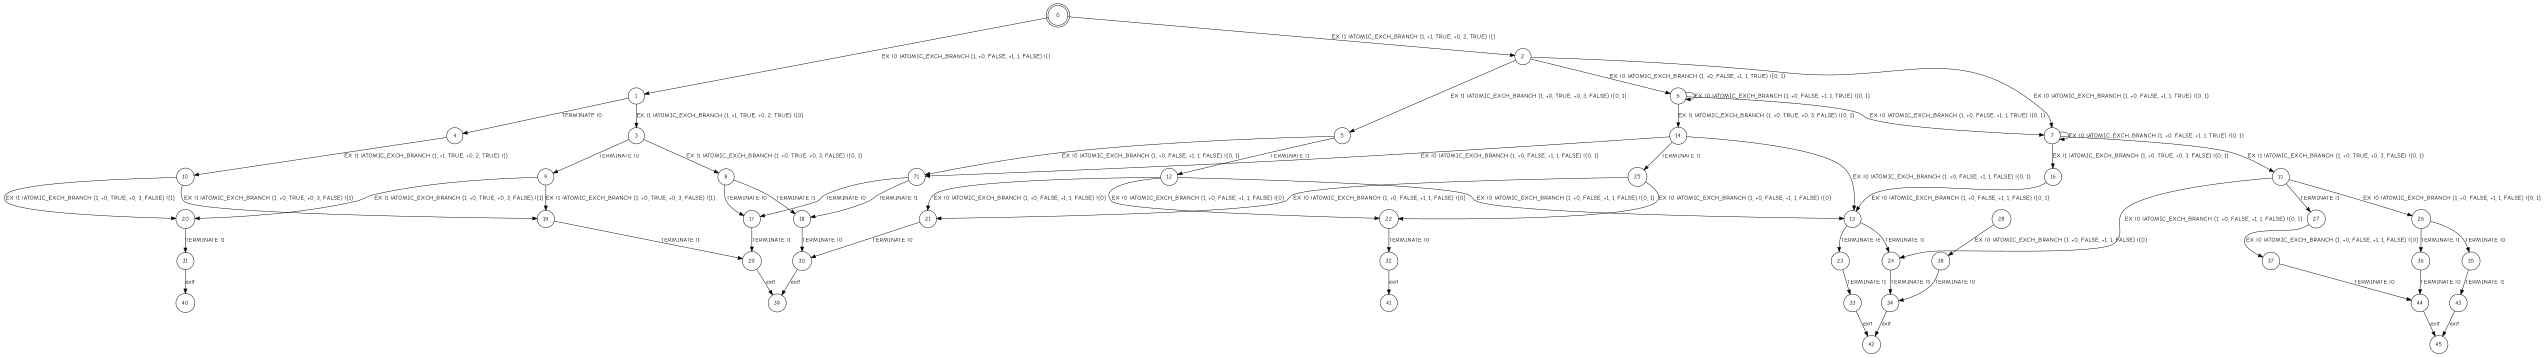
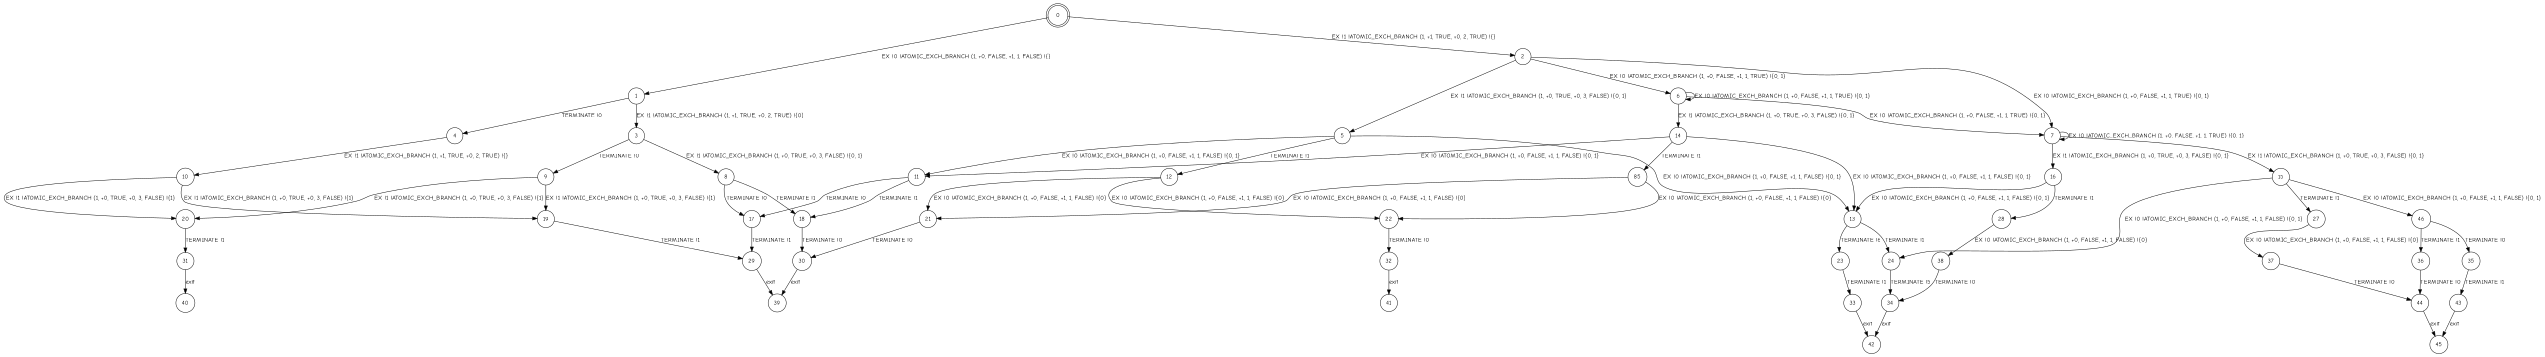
  digraph {
    fontname="Comic Neue"
    node [fontname="Comic Neue" shape=circle]
    edge [fontname="Comic Neue"]
    0 [peripheries=2]
    1
    2
    3
    4
    5
    6
    7
    8
    9
    10
-   11 [label=71]
+   11
    12
    13
    14
    15
    16
    17
    18
    19
    20
    21
    22
    23
    24
-   25
-   26
+   25 [label=85]
+   26 [label=46]
    27
    28
    29
    30
    31
    32
    33
    34
    35
    36
    37
    38
    39
    40
    41
    42
    43
    44
    45
    0 -> 1 [label="EX !0 !ATOMIC_EXCH_BRANCH (1, +0, FALSE, +1, 1, FALSE) !{}"]
    0 -> 2 [label="EX !1 !ATOMIC_EXCH_BRANCH (1, +1, TRUE, +0, 2, TRUE) !{}"]
    1 -> 3 [label="EX !1 !ATOMIC_EXCH_BRANCH (1, +1, TRUE, +0, 2, TRUE) !{0}"]
    1 -> 4 [label="TERMINATE !0"]
    2 -> 5 [label="EX !1 !ATOMIC_EXCH_BRANCH (1, +0, TRUE, +0, 3, FALSE) !{0, 1}"]
    2 -> 6 [label="EX !0 !ATOMIC_EXCH_BRANCH (1, +0, FALSE, +1, 1, TRUE) !{0, 1}"]
    2 -> 7 [label="EX !0 !ATOMIC_EXCH_BRANCH (1, +0, FALSE, +1, 1, TRUE) !{0, 1}"]
    3 -> 8 [label="EX !1 !ATOMIC_EXCH_BRANCH (1, +0, TRUE, +0, 3, FALSE) !{0, 1}"]
    3 -> 9 [label="TERMINATE !0"]
    4 -> 10 [label="EX !1 !ATOMIC_EXCH_BRANCH (1, +1, TRUE, +0, 2, TRUE) !{}"]
    5 -> 11 [label="EX !0 !ATOMIC_EXCH_BRANCH (1, +0, FALSE, +1, 1, FALSE) !{0, 1}"]
    5 -> 12 [label="TERMINATE !1"]
-   12 -> 13 [label="EX !0 !ATOMIC_EXCH_BRANCH (1, +0, FALSE, +1, 1, FALSE) !{0, 1}"]
+   5 -> 13 [label="EX !0 !ATOMIC_EXCH_BRANCH (1, +0, FALSE, +1, 1, FALSE) !{0, 1}"]
    6 -> 6 [label="EX !0 !ATOMIC_EXCH_BRANCH (1, +0, FALSE, +1, 1, TRUE) !{0, 1}"]
    6 -> 7 [label="EX !0 !ATOMIC_EXCH_BRANCH (1, +0, FALSE, +1, 1, TRUE) !{0, 1}"]
    6 -> 14 [label="EX !1 !ATOMIC_EXCH_BRANCH (1, +0, TRUE, +0, 3, FALSE) !{0, 1}"]
    7 -> 7 [label="EX !0 !ATOMIC_EXCH_BRANCH (1, +0, FALSE, +1, 1, TRUE) !{0, 1}"]
    7 -> 15 [label="EX !1 !ATOMIC_EXCH_BRANCH (1, +0, TRUE, +0, 3, FALSE) !{0, 1}"]
    7 -> 16 [label="EX !1 !ATOMIC_EXCH_BRANCH (1, +0, TRUE, +0, 3, FALSE) !{0, 1}"]
    8 -> 17 [label="TERMINATE !0"]
    8 -> 18 [label="TERMINATE !1"]
    9 -> 19 [label="EX !1 !ATOMIC_EXCH_BRANCH (1, +0, TRUE, +0, 3, FALSE) !{1}"]
    9 -> 20 [label="EX !1 !ATOMIC_EXCH_BRANCH (1, +0, TRUE, +0, 3, FALSE) !{1}"]
    10 -> 19 [label="EX !1 !ATOMIC_EXCH_BRANCH (1, +0, TRUE, +0, 3, FALSE) !{1}"]
    10 -> 20 [label="EX !1 !ATOMIC_EXCH_BRANCH (1, +0, TRUE, +0, 3, FALSE) !{1}"]
    11 -> 17 [label="TERMINATE !0"]
    11 -> 18 [label="TERMINATE !1"]
    12 -> 21 [label="EX !0 !ATOMIC_EXCH_BRANCH (1, +0, FALSE, +1, 1, FALSE) !{0}"]
    12 -> 22 [label="EX !0 !ATOMIC_EXCH_BRANCH (1, +0, FALSE, +1, 1, FALSE) !{0}"]
    13 -> 23 [label="TERMINATE !6"]
    13 -> 24 [label="TERMINATE !1"]
    14 -> 11 [label="EX !0 !ATOMIC_EXCH_BRANCH (1, +0, FALSE, +1, 1, FALSE) !{0, 1}"]
    14 -> 13 [label="EX !0 !ATOMIC_EXCH_BRANCH (1, +0, FALSE, +1, 1, FALSE) !{0, 1}"]
    14 -> 25 [label="TERMINATE !1"]
    15 -> 24 [label="EX !0 !ATOMIC_EXCH_BRANCH (1, +0, FALSE, +1, 1, FALSE) !{0, 1}"]
    15 -> 26 [label="EX !0 !ATOMIC_EXCH_BRANCH (1, +0, FALSE, +1, 1, FALSE) !{0, 1}"]
    15 -> 27 [label="TERMINATE !1"]
    16 -> 13 [label="EX !0 !ATOMIC_EXCH_BRANCH (1, +0, FALSE, +1, 1, FALSE) !{0, 1}"]
+   16 -> 28 [label="TERMINATE !1"]
    17 -> 29 [label="TERMINATE !1"]
    18 -> 30 [label="TERMINATE !0"]
    19 -> 29 [label="TERMINATE !1"]
    20 -> 31 [label="TERMINATE !1"]
    21 -> 30 [label="TERMINATE !0"]
    22 -> 32 [label="TERMINATE !0"]
    23 -> 33 [label="TERMINATE !1"]
    24 -> 34 [label="TERMINATE !5"]
    25 -> 21 [label="EX !0 !ATOMIC_EXCH_BRANCH (1, +0, FALSE, +1, 1, FALSE) !{0}"]
    25 -> 22 [label="EX !0 !ATOMIC_EXCH_BRANCH (1, +0, FALSE, +1, 1, FALSE) !{0}"]
    26 -> 35 [label="TERMINATE !0"]
    26 -> 36 [label="TERMINATE !1"]
    27 -> 37 [label="EX !0 !ATOMIC_EXCH_BRANCH (1, +0, FALSE, +1, 1, FALSE) !{0}"]
    28 -> 38 [label="EX !0 !ATOMIC_EXCH_BRANCH (1, +0, FALSE, +1, 1, FALSE) !{0}"]
    29 -> 39 [label=exit]
    30 -> 39 [label=exit]
    31 -> 40 [label=exit]
    32 -> 41 [label=exit]
    33 -> 42 [label=exit]
    34 -> 42 [label=exit]
    35 -> 43 [label="TERMINATE !1"]
    36 -> 44 [label="TERMINATE !0"]
    37 -> 44 [label="TERMINATE !0"]
    38 -> 34 [label="TERMINATE !0"]
    43 -> 45 [label=exit]
    44 -> 45 [label=exit]
  }
